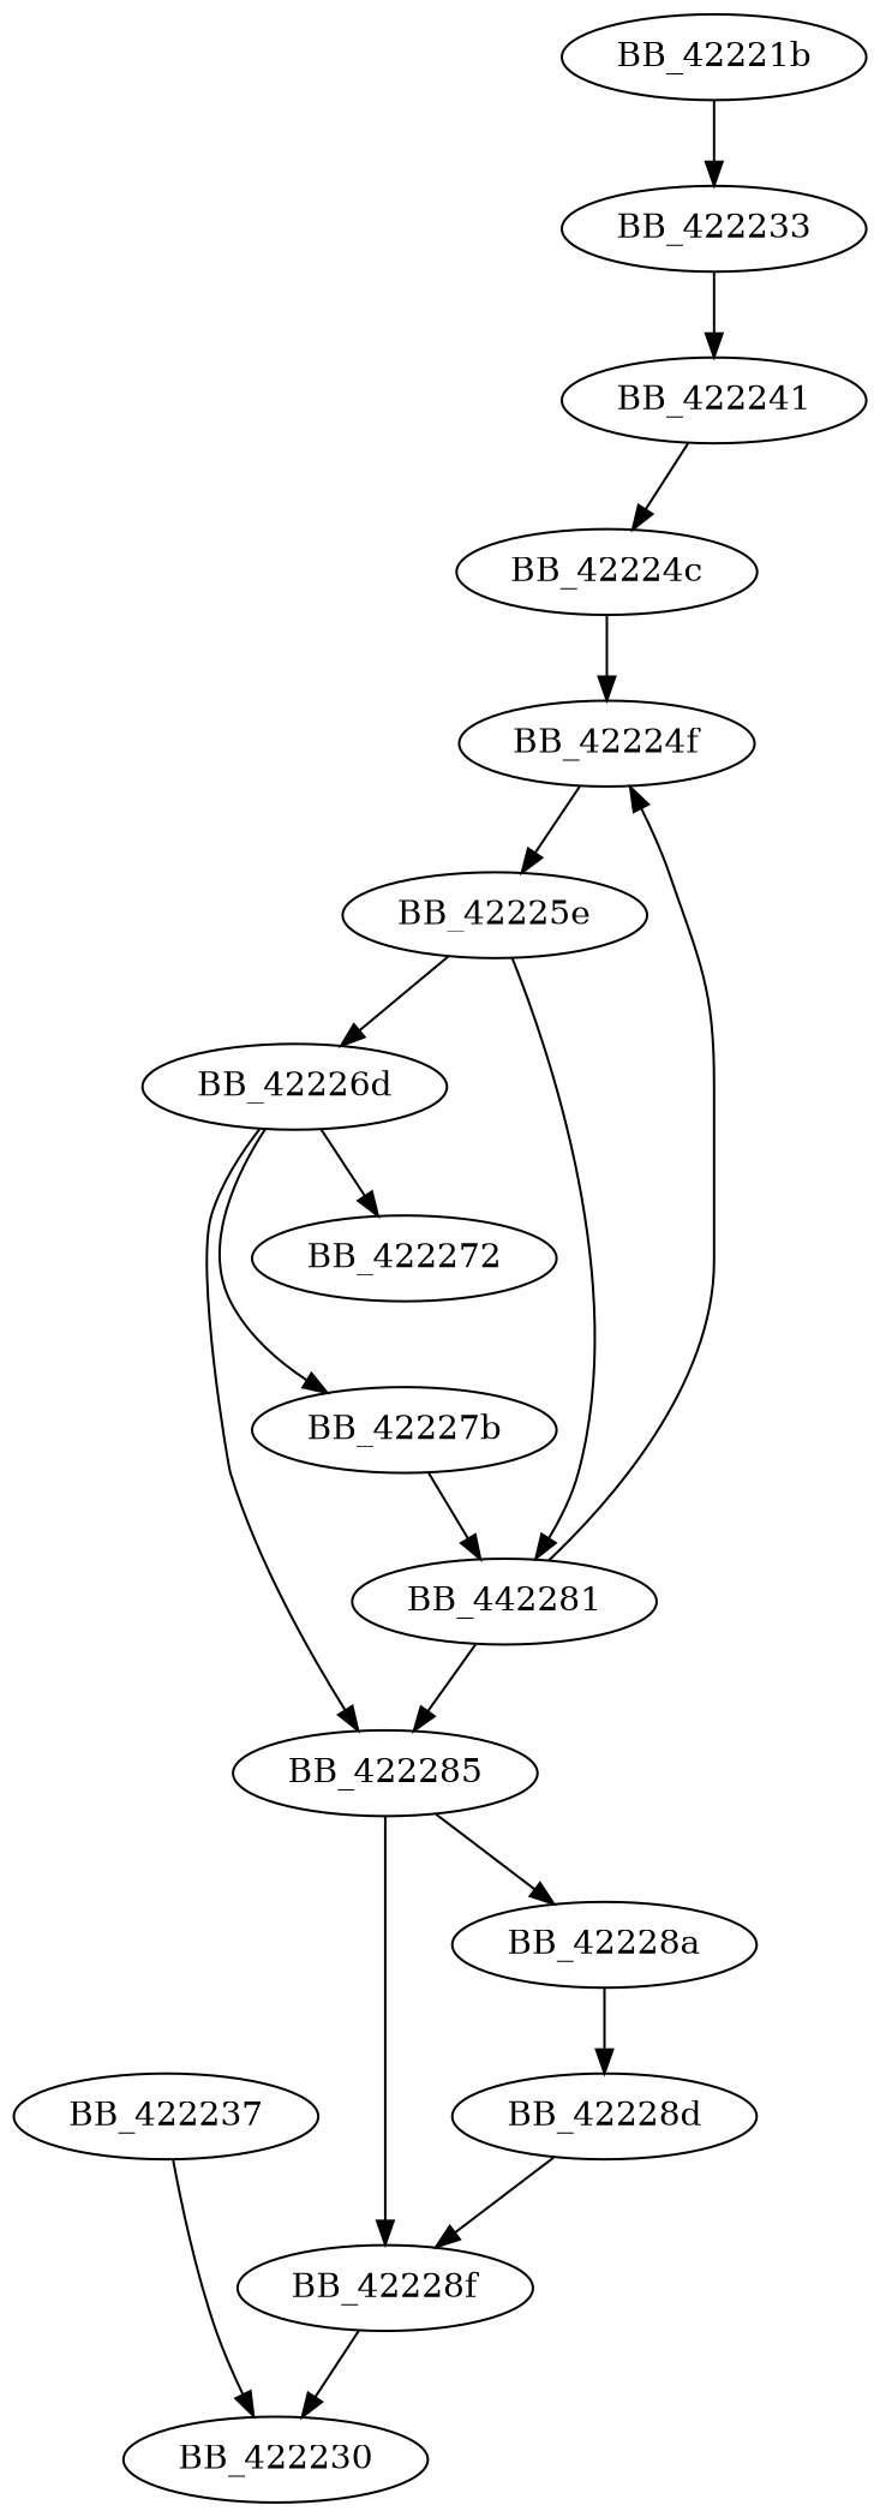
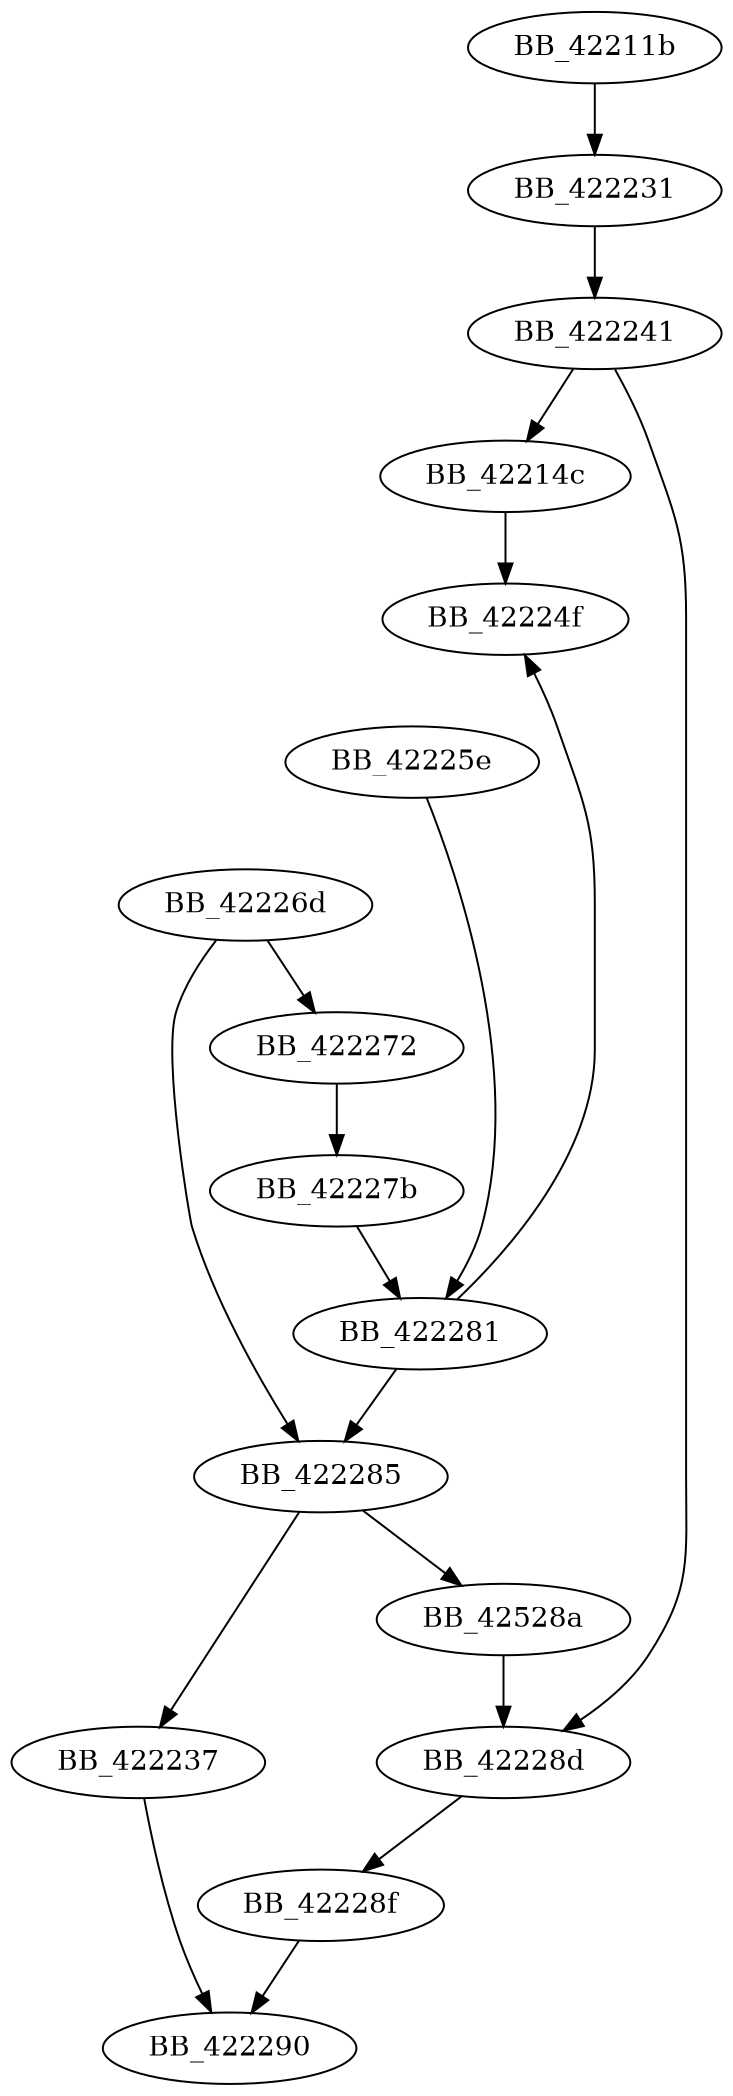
  digraph {
-   BB_42221b
-   BB_422231 [label=BB_422233]
+   BB_42221b [label=BB_42211b]
+   BB_422231
    BB_422241
-   BB_42224c
+   BB_42224c [label=BB_42214c]
    BB_42228d
    BB_422237
-   BB_422290 [label=BB_422230]
+   BB_422290
    BB_42224f
    BB_42228f
    BB_42225e
    BB_42226d
-   BB_422281 [label=BB_442281]
+   BB_422281
    BB_422272
    BB_422285
    BB_42227b
-   BB_42228a
+   BB_42228a [label=BB_42528a]
    BB_42221b -> BB_422231
    BB_422231 -> BB_422241
    BB_422241 -> BB_42224c
+   BB_422241 -> BB_42228d
    BB_42224c -> BB_42224f
    BB_42228d -> BB_42228f
    BB_422237 -> BB_422290
-   BB_42224f -> BB_42225e
    BB_42228f -> BB_422290
-   BB_42225e -> BB_42226d
    BB_42225e -> BB_422281
    BB_42226d -> BB_422272
    BB_42226d -> BB_422285
    BB_422281 -> BB_42224f
    BB_422281 -> BB_422285
-   BB_42226d -> BB_42227b
-   BB_422285 -> BB_42228f
+   BB_422272 -> BB_42227b
+   BB_422285 -> BB_422237
    BB_422285 -> BB_42228a
    BB_42227b -> BB_422281
    BB_42228a -> BB_42228d
  }
